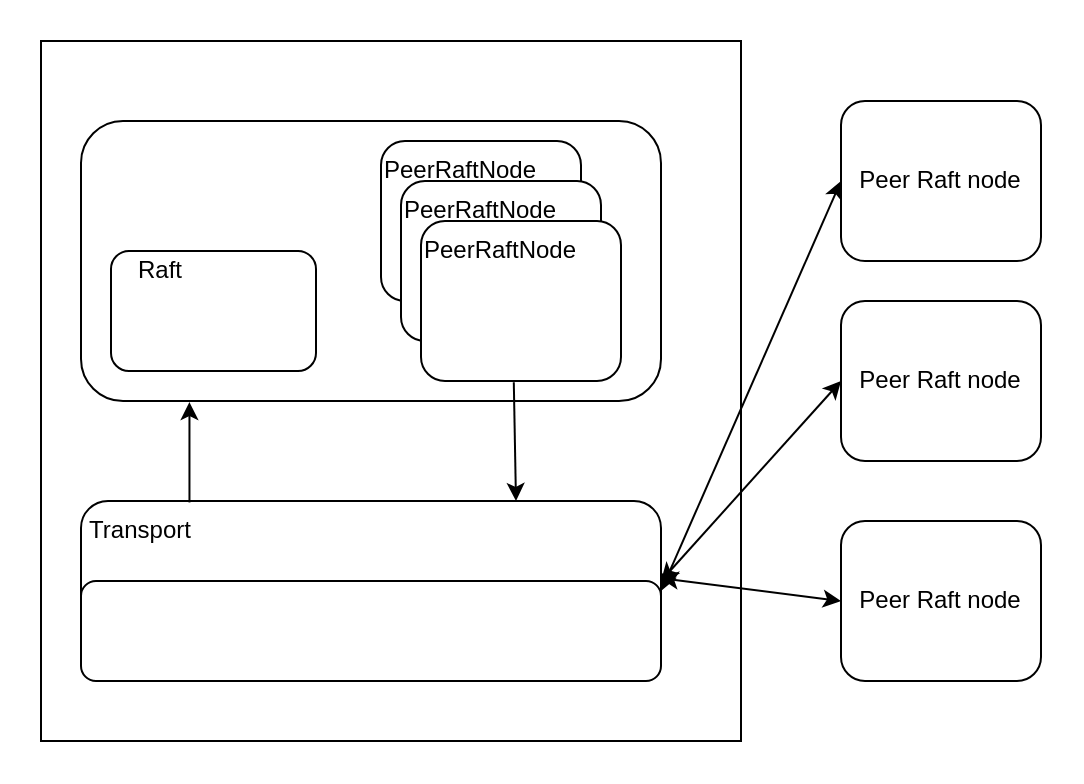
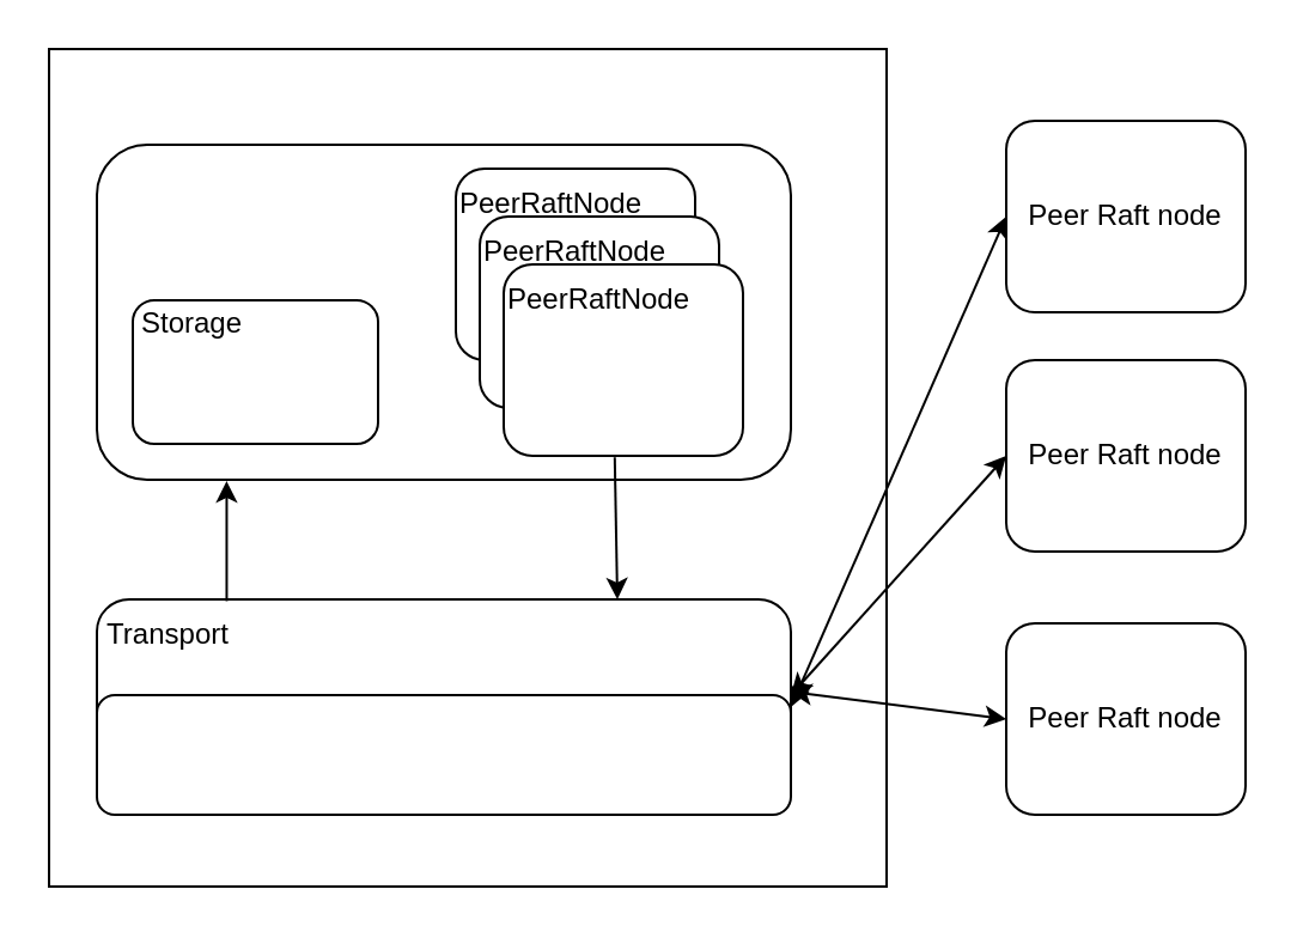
  <mxCell id="0" />
  <mxCell id="1" parent="0" />
  <mxCell id="2" value="" style="rounded=0;whiteSpace=wrap;html=1;" parent="1" vertex="1"><mxGeometry x="20" y="20" width="350" height="350" as="geometry" /></mxCell>
  <mxCell id="3" value="" style="rounded=1;whiteSpace=wrap;html=1;" parent="1" vertex="1"><mxGeometry x="40" y="250" width="290" height="90" as="geometry" /></mxCell>
  <mxCell id="4" value="Transport" style="text;html=1;strokeColor=none;fillColor=none;align=center;verticalAlign=middle;whiteSpace=wrap;rounded=0;" parent="1" vertex="1"><mxGeometry x="30" y="250" width="80" height="30" as="geometry" /></mxCell>
  <mxCell id="5" value="" style="rounded=1;whiteSpace=wrap;html=1;" parent="1" vertex="1"><mxGeometry x="40" y="60" width="290" height="140" as="geometry" /></mxCell>
  <mxCell id="6" value="" style="rounded=1;whiteSpace=wrap;html=1;" parent="1" vertex="1"><mxGeometry x="190" y="70" width="100" height="80" as="geometry" /></mxCell>
  <mxCell id="7" value="" style="rounded=1;whiteSpace=wrap;html=1;" parent="1" vertex="1"><mxGeometry x="200" y="90" width="100" height="80" as="geometry" /></mxCell>
  <mxCell id="8" value="" style="rounded=1;whiteSpace=wrap;html=1;" parent="1" vertex="1"><mxGeometry x="210" y="110" width="100" height="80" as="geometry" /></mxCell>
  <mxCell id="9" value="" style="rounded=1;whiteSpace=wrap;html=1;" parent="1" vertex="1"><mxGeometry x="55" y="125" width="102.5" height="60" as="geometry" /></mxCell>
- <mxCell id="10" value="Raft" style="text;html=1;strokeColor=none;fillColor=none;align=center;verticalAlign=middle;whiteSpace=wrap;rounded=0;" parent="1" vertex="1"><mxGeometry x="40" y="120" width="80" height="30" as="geometry" /></mxCell>
+ <mxCell id="10" value="Storage" style="text;html=1;strokeColor=none;fillColor=none;align=center;verticalAlign=middle;whiteSpace=wrap;rounded=0;" parent="1" vertex="1"><mxGeometry x="40" y="120" width="80" height="30" as="geometry" /></mxCell>
  <mxCell id="11" value="" style="rounded=1;whiteSpace=wrap;html=1;" parent="1" vertex="1"><mxGeometry x="40" y="290" width="290" height="50" as="geometry" /></mxCell>
  <mxCell id="12" value="PeerRaftNode" style="text;html=1;strokeColor=none;fillColor=none;align=center;verticalAlign=middle;whiteSpace=wrap;rounded=0;" parent="1" vertex="1"><mxGeometry x="210" y="110" width="80" height="30" as="geometry" /></mxCell>
  <mxCell id="13" value="PeerRaftNode" style="text;html=1;strokeColor=none;fillColor=none;align=center;verticalAlign=middle;whiteSpace=wrap;rounded=0;" parent="1" vertex="1"><mxGeometry x="200" y="90" width="80" height="30" as="geometry" /></mxCell>
  <mxCell id="14" value="PeerRaftNode" style="text;html=1;strokeColor=none;fillColor=none;align=center;verticalAlign=middle;whiteSpace=wrap;rounded=0;" parent="1" vertex="1"><mxGeometry x="190" y="70" width="80" height="30" as="geometry" /></mxCell>
  <mxCell id="15" value="Peer Raft node" style="rounded=1;whiteSpace=wrap;html=1;" parent="1" vertex="1"><mxGeometry x="420" y="50" width="100" height="80" as="geometry" /></mxCell>
  <mxCell id="16" value="Peer Raft node" style="rounded=1;whiteSpace=wrap;html=1;" parent="1" vertex="1"><mxGeometry x="420" y="150" width="100" height="80" as="geometry" /></mxCell>
  <mxCell id="17" value="Peer Raft node" style="rounded=1;whiteSpace=wrap;html=1;" parent="1" vertex="1"><mxGeometry x="420" y="260" width="100" height="80" as="geometry" /></mxCell>
  <mxCell id="18" value="" style="endArrow=classic;html=1;exitX=0.187;exitY=0.008;exitDx=0;exitDy=0;exitPerimeter=0;entryX=0.187;entryY=1.004;entryDx=0;entryDy=0;entryPerimeter=0;" parent="1" source="3" target="5" edge="1"><mxGeometry width="50" height="50" relative="1" as="geometry"><mxPoint x="480" y="250" as="sourcePoint" /><mxPoint x="530" y="200" as="targetPoint" /></mxGeometry></mxCell>
  <mxCell id="19" value="" style="endArrow=classic;html=1;exitX=0.464;exitY=1.008;exitDx=0;exitDy=0;exitPerimeter=0;entryX=0.75;entryY=0;entryDx=0;entryDy=0;" parent="1" source="8" target="3" edge="1"><mxGeometry width="50" height="50" relative="1" as="geometry"><mxPoint x="390" y="210.16" as="sourcePoint" /><mxPoint x="390" y="160" as="targetPoint" /></mxGeometry></mxCell>
  <mxCell id="20" value="" style="endArrow=classic;startArrow=classic;html=1;exitX=1;exitY=0.5;exitDx=0;exitDy=0;entryX=0;entryY=0.5;entryDx=0;entryDy=0;" parent="1" source="3" target="15" edge="1"><mxGeometry width="50" height="50" relative="1" as="geometry"><mxPoint x="480" y="250" as="sourcePoint" /><mxPoint x="530" y="200" as="targetPoint" /></mxGeometry></mxCell>
  <mxCell id="21" value="" style="endArrow=classic;startArrow=classic;html=1;exitX=1;exitY=0;exitDx=0;exitDy=0;entryX=0;entryY=0.5;entryDx=0;entryDy=0;" parent="1" source="11" target="16" edge="1"><mxGeometry width="50" height="50" relative="1" as="geometry"><mxPoint x="340" y="305" as="sourcePoint" /><mxPoint x="460" y="90" as="targetPoint" /></mxGeometry></mxCell>
  <mxCell id="22" value="" style="endArrow=classic;startArrow=classic;html=1;exitX=0.999;exitY=0.429;exitDx=0;exitDy=0;entryX=0;entryY=0.5;entryDx=0;entryDy=0;exitPerimeter=0;" parent="1" source="3" target="17" edge="1"><mxGeometry width="50" height="50" relative="1" as="geometry"><mxPoint x="340" y="300" as="sourcePoint" /><mxPoint x="460" y="190" as="targetPoint" /></mxGeometry></mxCell>
